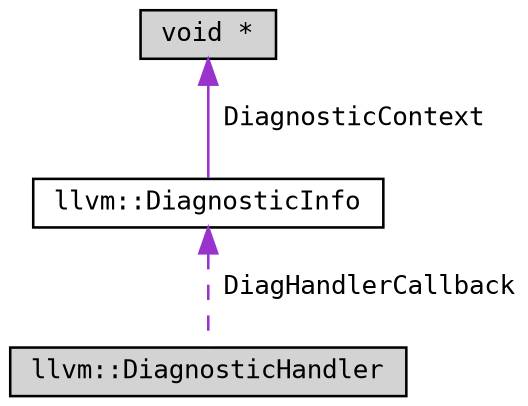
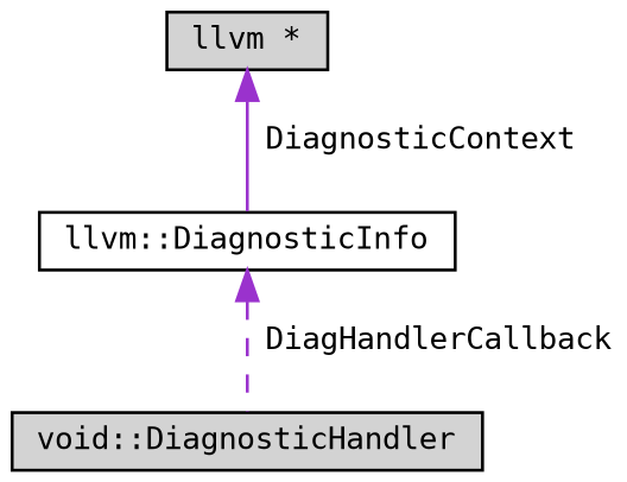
  digraph {
    fontname="DejaVu Sans Mono"
    node [color=black fillcolor=lightgrey fontname="DejaVu Sans Mono" fontsize=10 shape=box style=filled]
    edge [color=darkorchid3 dir=back fontname="DejaVu Sans Mono" fontsize=10 labelfontname=Helvetica labelfontsize=10]
-   n1 [fontcolor=black height=0.2 label="llvm::DiagnosticHandler" width=0.4]
-   n2 [height=0.2 label="void *" width=0.4]
+   n1 [fontcolor=black height=0.2 label="void::DiagnosticHandler" width=0.4]
+   n2 [height=0.2 label="llvm *" width=0.4]
    n3 [fillcolor=white height=0.2 label="llvm::DiagnosticInfo" width=0.4]
    n2 -> n3 [label=" DiagnosticContext" style=solid]
    n3 -> n1 [label=" DiagHandlerCallback" style=dashed]
  }
